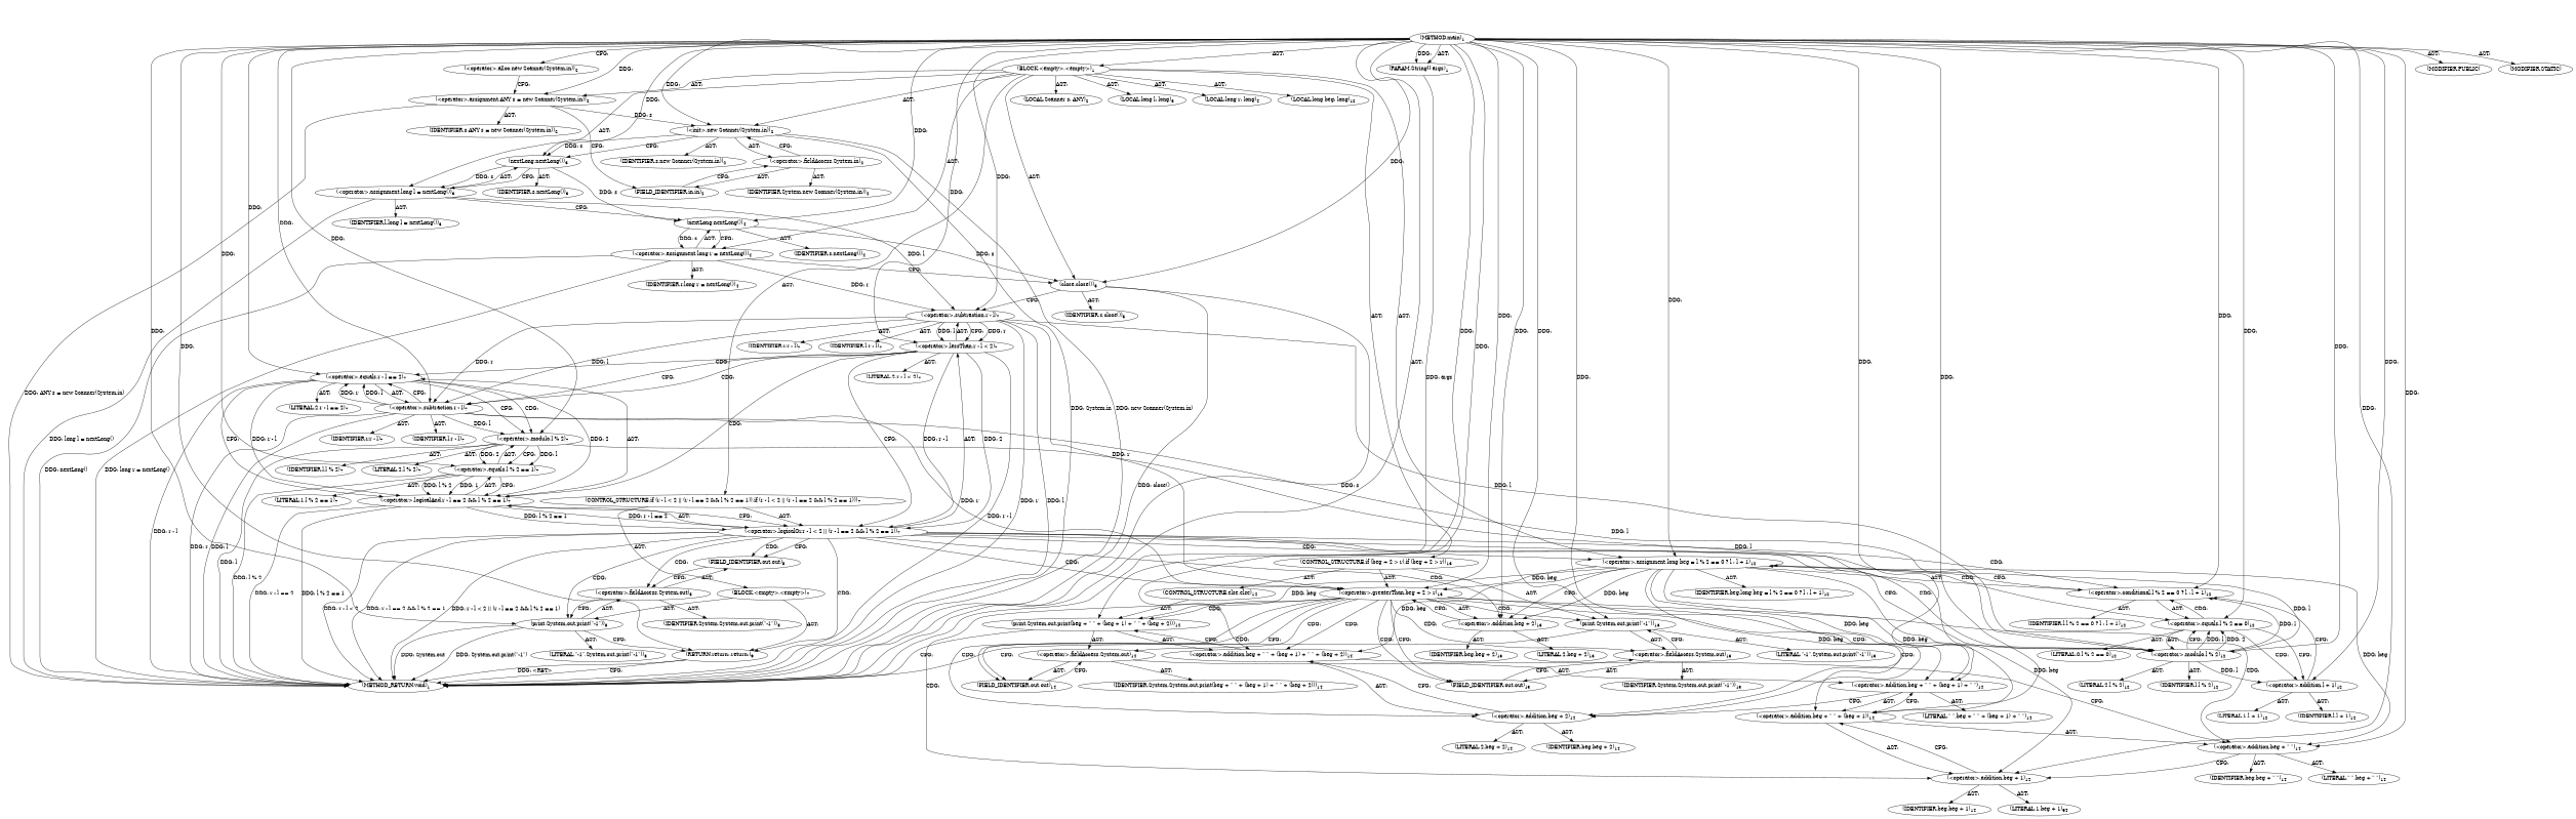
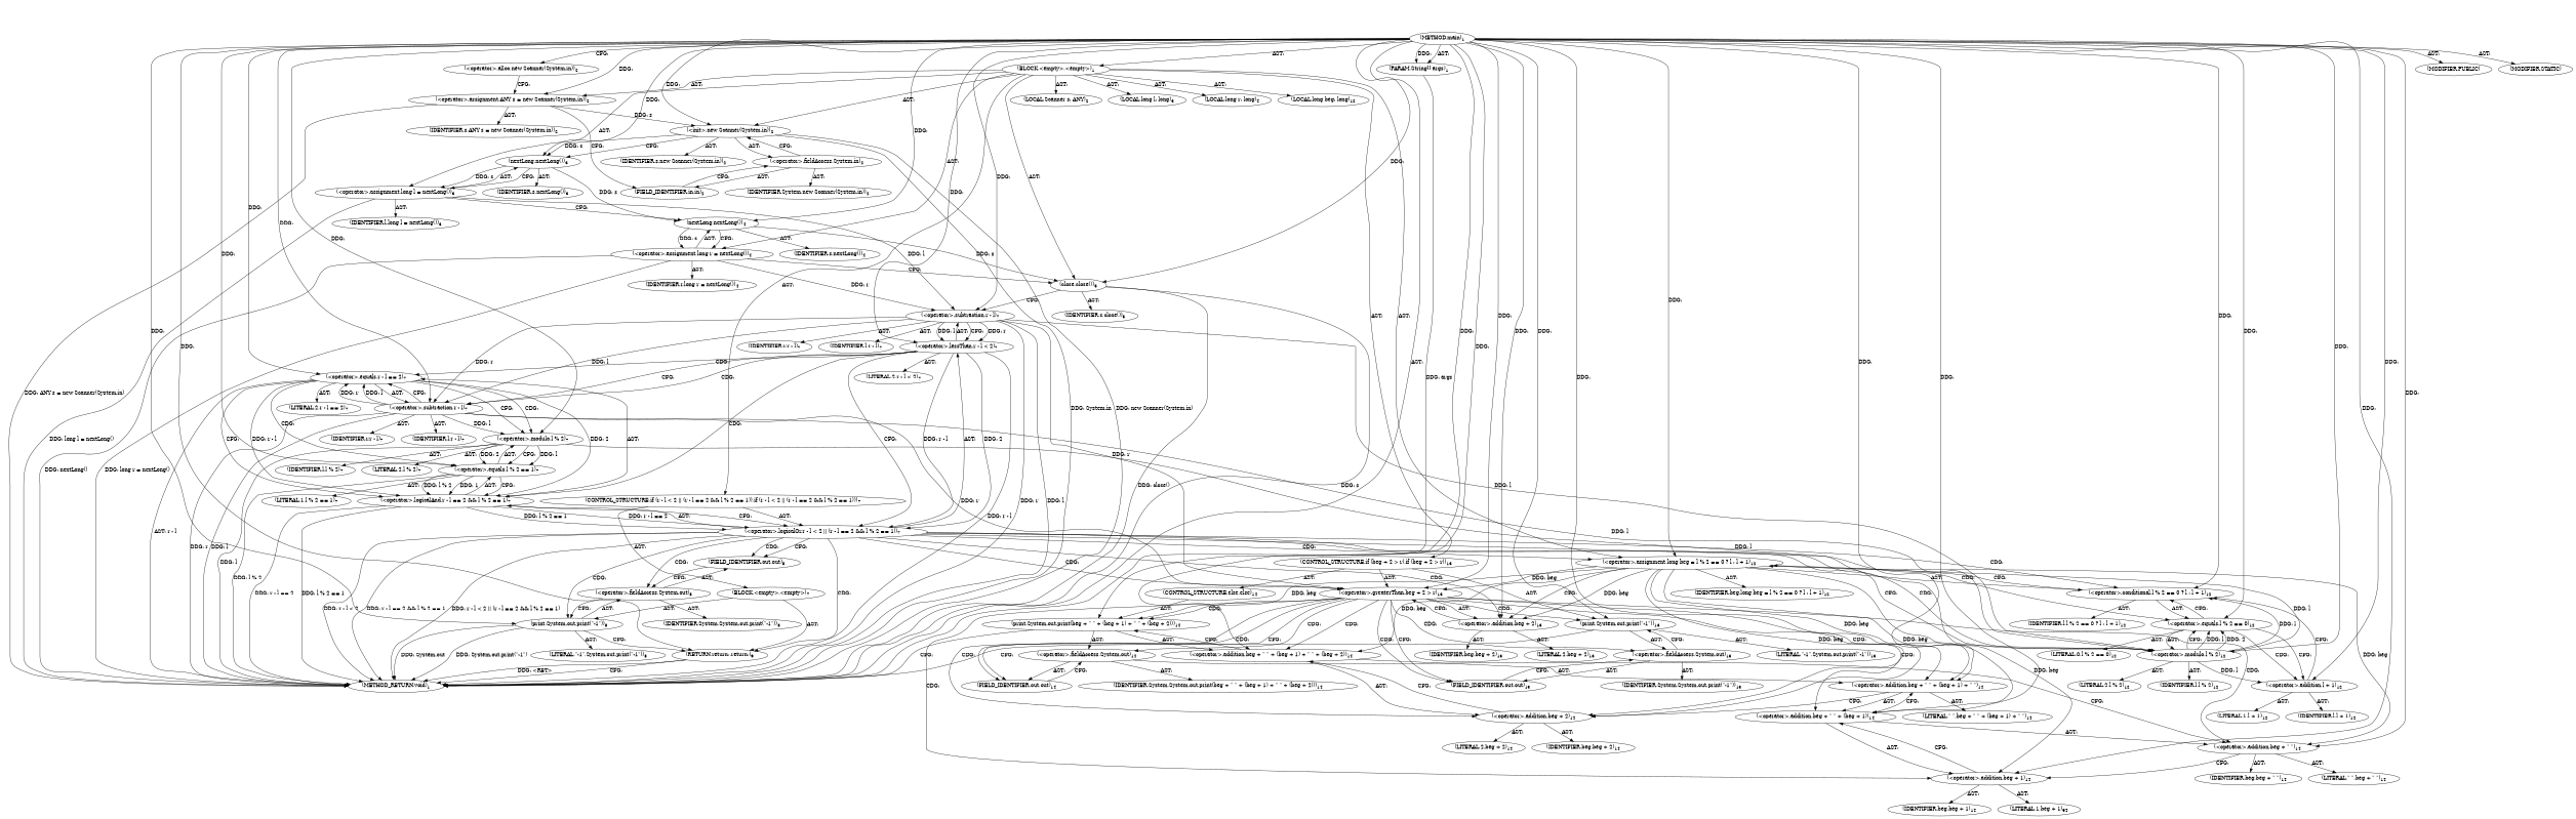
  digraph {
    n1 [label=<(METHOD,main)<SUB>1</SUB>>]
    n2 [label=<(PARAM,String[] args)<SUB>1</SUB>>]
    n3 [label=<(BLOCK,&lt;empty&gt;,&lt;empty&gt;)<SUB>1</SUB>>]
    n4 [label=<(&lt;operator&gt;.assignment,ANY s = new Scanner(System.in))<SUB>2</SUB>>]
    n5 [label=<(&lt;operator&gt;.alloc,new Scanner(System.in))<SUB>2</SUB>>]
    n6 [label=<(&lt;init&gt;,new Scanner(System.in))<SUB>2</SUB>>]
    n7 [label=<(nextLong,nextLong())<SUB>3</SUB>>]
    n8 [label=<(nextLong,nextLong())<SUB>4</SUB>>]
    n9 [label=<(close,close())<SUB>5</SUB>>]
    n10 [label=<(&lt;operator&gt;.lessThan,r - l &lt; 2)<SUB>7</SUB>>]
    n11 [label=<(&lt;operator&gt;.subtraction,r - l)<SUB>7</SUB>>]
    n12 [label=<(&lt;operator&gt;.equals,r - l == 2)<SUB>7</SUB>>]
    n13 [label=<(&lt;operator&gt;.subtraction,r - l)<SUB>7</SUB>>]
    n14 [label=<(&lt;operator&gt;.equals,l % 2 == 1)<SUB>7</SUB>>]
    n15 [label=<(&lt;operator&gt;.modulo,l % 2)<SUB>7</SUB>>]
    n16 [label=<(print,System.out.print(&quot;-1&quot;))<SUB>8</SUB>>]
    n17 [label=<(RETURN,return;,return;)<SUB>9</SUB>>]
    n18 [label=<(&lt;operator&gt;.assignment,long beg = l % 2 == 0 ? l : l + 1)<SUB>12</SUB>>]
    n19 [label=<(&lt;operator&gt;.conditional,l % 2 == 0 ? l : l + 1)<SUB>12</SUB>>]
    n20 [label=<(&lt;operator&gt;.equals,l % 2 == 0)<SUB>12</SUB>>]
    n21 [label=<(&lt;operator&gt;.modulo,l % 2)<SUB>12</SUB>>]
    n22 [label=<(&lt;operator&gt;.addition,l + 1)<SUB>12</SUB>>]
    n23 [label=<(&lt;operator&gt;.greaterThan,beg + 2 &gt; r)<SUB>13</SUB>>]
    n24 [label=<(&lt;operator&gt;.addition,beg + 2)<SUB>13</SUB>>]
    n25 [label=<(print,System.out.print(&quot;-1&quot;))<SUB>13</SUB>>]
    n26 [label=<(print,System.out.print(beg + &quot; &quot; + (beg + 1) + &quot; &quot; + (beg + 2)))<SUB>14</SUB>>]
    n27 [label=<(&lt;operator&gt;.addition,beg + &quot; &quot; + (beg + 1) + &quot; &quot; + (beg + 2))<SUB>14</SUB>>]
    n28 [label=<(&lt;operator&gt;.addition,beg + &quot; &quot; + (beg + 1) + &quot; &quot;)<SUB>14</SUB>>]
    n29 [label=<(&lt;operator&gt;.addition,beg + &quot; &quot; + (beg + 1))<SUB>14</SUB>>]
    n30 [label=<(&lt;operator&gt;.addition,beg + &quot; &quot;)<SUB>14</SUB>>]
    n31 [label=<(&lt;operator&gt;.addition,beg + 1)<SUB>14</SUB>>]
    n32 [label=<(&lt;operator&gt;.addition,beg + 2)<SUB>14</SUB>>]
    n33 [label=<(MODIFIER,PUBLIC)>]
    n34 [label=<(MODIFIER,STATIC)>]
    n35 [label=<(METHOD_RETURN,void)<SUB>1</SUB>>]
    n36 [label=<(LOCAL,Scanner s: ANY)<SUB>2</SUB>>]
    n37 [label=<(LOCAL,long l: long)<SUB>3</SUB>>]
    n38 [label=<(&lt;operator&gt;.assignment,long l = nextLong())<SUB>3</SUB>>]
    n39 [label=<(LOCAL,long r: long)<SUB>4</SUB>>]
    n40 [label=<(&lt;operator&gt;.assignment,long r = nextLong())<SUB>4</SUB>>]
    n41 [label=<(CONTROL_STRUCTURE,if (r - l &lt; 2 || (r - l == 2 &amp;&amp; l % 2 == 1)),if (r - l &lt; 2 || (r - l == 2 &amp;&amp; l % 2 == 1)))<SUB>7</SUB>>]
    n42 [label=<(LOCAL,long beg: long)<SUB>12</SUB>>]
    n43 [label=<(CONTROL_STRUCTURE,if (beg + 2 &gt; r),if (beg + 2 &gt; r))<SUB>13</SUB>>]
    n44 [label=<(IDENTIFIER,s,ANY s = new Scanner(System.in))<SUB>2</SUB>>]
    n45 [label=<(FIELD_IDENTIFIER,in,in)<SUB>2</SUB>>]
    n46 [label=<(IDENTIFIER,s,new Scanner(System.in))<SUB>2</SUB>>]
    n47 [label=<(&lt;operator&gt;.fieldAccess,System.in)<SUB>2</SUB>>]
    n48 [label=<(IDENTIFIER,s,nextLong())<SUB>3</SUB>>]
    n49 [label=<(IDENTIFIER,s,nextLong())<SUB>4</SUB>>]
    n50 [label=<(IDENTIFIER,s,close())<SUB>5</SUB>>]
    n51 [label=<(&lt;operator&gt;.logicalOr,r - l &lt; 2 || (r - l == 2 &amp;&amp; l % 2 == 1))<SUB>7</SUB>>]
    n52 [label=<(&lt;operator&gt;.logicalAnd,r - l == 2 &amp;&amp; l % 2 == 1)<SUB>7</SUB>>]
    n53 [label=<(LITERAL,2,r - l &lt; 2)<SUB>7</SUB>>]
    n54 [label=<(IDENTIFIER,r,r - l)<SUB>7</SUB>>]
    n55 [label=<(IDENTIFIER,l,r - l)<SUB>7</SUB>>]
    n56 [label=<(LITERAL,2,r - l == 2)<SUB>7</SUB>>]
    n57 [label=<(IDENTIFIER,r,r - l)<SUB>7</SUB>>]
    n58 [label=<(IDENTIFIER,l,r - l)<SUB>7</SUB>>]
    n59 [label=<(LITERAL,1,l % 2 == 1)<SUB>7</SUB>>]
    n60 [label=<(IDENTIFIER,l,l % 2)<SUB>7</SUB>>]
    n61 [label=<(LITERAL,2,l % 2)<SUB>7</SUB>>]
    n62 [label=<(&lt;operator&gt;.fieldAccess,System.out)<SUB>8</SUB>>]
    n63 [label=<(LITERAL,&quot;-1&quot;,System.out.print(&quot;-1&quot;))<SUB>8</SUB>>]
    n64 [label=<(IDENTIFIER,beg,long beg = l % 2 == 0 ? l : l + 1)<SUB>12</SUB>>]
    n65 [label=<(IDENTIFIER,l,l % 2 == 0 ? l : l + 1)<SUB>12</SUB>>]
    n66 [label=<(LITERAL,0,l % 2 == 0)<SUB>12</SUB>>]
    n67 [label=<(IDENTIFIER,l,l % 2)<SUB>12</SUB>>]
    n68 [label=<(LITERAL,2,l % 2)<SUB>12</SUB>>]
    n69 [label=<(IDENTIFIER,l,l + 1)<SUB>12</SUB>>]
    n70 [label=<(LITERAL,1,l + 1)<SUB>12</SUB>>]
    n71 [label=<(&lt;operator&gt;.fieldAccess,System.out)<SUB>13</SUB>>]
    n72 [label=<(FIELD_IDENTIFIER,out,out)<SUB>13</SUB>>]
    n73 [label=<(&lt;operator&gt;.fieldAccess,System.out)<SUB>14</SUB>>]
    n74 [label=<(FIELD_IDENTIFIER,out,out)<SUB>14</SUB>>]
    n75 [label=<(IDENTIFIER,beg,beg + 2)<SUB>13</SUB>>]
    n76 [label=<(LITERAL,2,beg + 2)<SUB>13</SUB>>]
    n77 [label=<(LITERAL,&quot;-1&quot;,System.out.print(&quot;-1&quot;))<SUB>13</SUB>>]
    n78 [label=<(LITERAL,&quot; &quot;,beg + &quot; &quot; + (beg + 1) + &quot; &quot;)<SUB>14</SUB>>]
    n79 [label=<(IDENTIFIER,beg,beg + &quot; &quot;)<SUB>14</SUB>>]
    n80 [label=<(LITERAL,&quot; &quot;,beg + &quot; &quot;)<SUB>14</SUB>>]
    n81 [label=<(IDENTIFIER,beg,beg + 1)<SUB>14</SUB>>]
    n82 [label=<(LITERAL,1,beg + 1)<SUB>94</SUB>>]
    n83 [label=<(IDENTIFIER,beg,beg + 2)<SUB>14</SUB>>]
    n84 [label=<(LITERAL,2,beg + 2)<SUB>14</SUB>>]
    n85 [label=<(IDENTIFIER,l,long l = nextLong())<SUB>3</SUB>>]
    n86 [label=<(IDENTIFIER,r,long r = nextLong())<SUB>4</SUB>>]
    n87 [label=<(BLOCK,&lt;empty&gt;,&lt;empty&gt;)<SUB>7</SUB>>]
    n88 [label=<(CONTROL_STRUCTURE,else,else)<SUB>14</SUB>>]
    n89 [label=<(IDENTIFIER,System,new Scanner(System.in))<SUB>2</SUB>>]
    n90 [label=<(FIELD_IDENTIFIER,out,out)<SUB>8</SUB>>]
    n91 [label=<(IDENTIFIER,System,System.out.print(&quot;-1&quot;))<SUB>8</SUB>>]
    n92 [label=<(IDENTIFIER,System,System.out.print(&quot;-1&quot;))<SUB>13</SUB>>]
    n93 [label=<(IDENTIFIER,System,System.out.print(beg + &quot; &quot; + (beg + 1) + &quot; &quot; + (beg + 2)))<SUB>14</SUB>>]
    n1 -> n2 [label="AST: "]
    n1 -> n2 [label="DDG: "]
    n1 -> n3 [label="AST: "]
    n1 -> n4 [label="DDG: "]
    n1 -> n5 [label="CFG: "]
    n1 -> n6 [label="DDG: "]
    n1 -> n7 [label="DDG: "]
    n1 -> n8 [label="DDG: "]
    n1 -> n9 [label="DDG: "]
    n1 -> n10 [label="DDG: "]
    n1 -> n11 [label="DDG: "]
    n1 -> n12 [label="DDG: "]
    n1 -> n13 [label="DDG: "]
    n1 -> n14 [label="DDG: "]
    n1 -> n15 [label="DDG: "]
    n1 -> n16 [label="DDG: "]
    n1 -> n17 [label="DDG: "]
    n1 -> n18 [label="DDG: "]
    n1 -> n19 [label="DDG: "]
    n1 -> n20 [label="DDG: "]
    n1 -> n21 [label="DDG: "]
    n1 -> n22 [label="DDG: "]
    n1 -> n23 [label="DDG: "]
    n1 -> n24 [label="DDG: "]
    n1 -> n25 [label="DDG: "]
    n1 -> n26 [label="DDG: "]
    n1 -> n27 [label="DDG: "]
    n1 -> n28 [label="DDG: "]
    n1 -> n29 [label="DDG: "]
    n1 -> n30 [label="DDG: "]
    n1 -> n31 [label="DDG: "]
    n1 -> n32 [label="DDG: "]
    n1 -> n33 [label="AST: "]
    n1 -> n34 [label="AST: "]
    n1 -> n35 [label="AST: "]
    n2 -> n35 [label="DDG: args"]
    n3 -> n4 [label="AST: "]
    n3 -> n6 [label="AST: "]
    n3 -> n9 [label="AST: "]
    n3 -> n18 [label="AST: "]
    n3 -> n36 [label="AST: "]
    n3 -> n37 [label="AST: "]
    n3 -> n38 [label="AST: "]
    n3 -> n39 [label="AST: "]
    n3 -> n40 [label="AST: "]
    n3 -> n41 [label="AST: "]
    n3 -> n42 [label="AST: "]
    n3 -> n43 [label="AST: "]
    n4 -> n6 [label="DDG: s"]
    n4 -> n35 [label="DDG: ANY s = new Scanner(System.in)"]
    n4 -> n44 [label="AST: "]
    n4 -> n45 [label="CFG: "]
    n5 -> n4 [label="CFG: "]
    n6 -> n7 [label="CFG: "]
    n6 -> n7 [label="DDG: s"]
    n6 -> n35 [label="DDG: System.in"]
    n6 -> n35 [label="DDG: new Scanner(System.in)"]
    n6 -> n46 [label="AST: "]
    n6 -> n47 [label="AST: "]
    n7 -> n8 [label="DDG: s"]
    n7 -> n38 [label="CFG: "]
    n7 -> n38 [label="DDG: s"]
    n7 -> n48 [label="AST: "]
    n8 -> n9 [label="DDG: s"]
    n8 -> n40 [label="CFG: "]
    n8 -> n40 [label="DDG: s"]
    n8 -> n49 [label="AST: "]
    n9 -> n11 [label="CFG: "]
    n9 -> n35 [label="DDG: s"]
    n9 -> n35 [label="DDG: close()"]
    n9 -> n50 [label="AST: "]
    n10 -> n11 [label="AST: "]
    n10 -> n12 [label="CDG: "]
    n10 -> n13 [label="CFG: "]
    n10 -> n13 [label="CDG: "]
    n10 -> n35 [label="DDG: r - l"]
    n10 -> n51 [label="CFG: "]
    n10 -> n51 [label="DDG: r - l"]
    n10 -> n51 [label="DDG: 2"]
    n10 -> n52 [label="CDG: "]
    n10 -> n53 [label="AST: "]
    n11 -> n10 [label="CFG: "]
    n11 -> n10 [label="DDG: r"]
    n11 -> n10 [label="DDG: l"]
    n11 -> n13 [label="DDG: r"]
    n11 -> n13 [label="DDG: l"]
    n11 -> n21 [label="DDG: l"]
    n11 -> n23 [label="DDG: r"]
    n11 -> n35 [label="DDG: r"]
    n11 -> n35 [label="DDG: l"]
    n11 -> n54 [label="AST: "]
    n11 -> n55 [label="AST: "]
    n12 -> n13 [label="AST: "]
+   n12 -> n14 [label="CDG: "]
    n12 -> n15 [label="CFG: "]
    n12 -> n15 [label="CDG: "]
-   n12 -> n35 [label="DDG: r - l"]
+   n12 -> n35 [label="AST: r - l"]
    n12 -> n52 [label="CFG: "]
    n12 -> n52 [label="DDG: r - l"]
    n12 -> n52 [label="DDG: 2"]
    n12 -> n56 [label="AST: "]
    n13 -> n12 [label="CFG: "]
    n13 -> n12 [label="DDG: r"]
    n13 -> n12 [label="DDG: l"]
    n13 -> n15 [label="DDG: l"]
    n13 -> n21 [label="DDG: l"]
    n13 -> n23 [label="DDG: r"]
    n13 -> n35 [label="DDG: r"]
    n13 -> n35 [label="DDG: l"]
    n13 -> n57 [label="AST: "]
    n13 -> n58 [label="AST: "]
    n14 -> n15 [label="AST: "]
    n14 -> n35 [label="DDG: l % 2"]
    n14 -> n52 [label="CFG: "]
    n14 -> n52 [label="DDG: l % 2"]
    n14 -> n52 [label="DDG: 1"]
    n14 -> n59 [label="AST: "]
    n15 -> n14 [label="CFG: "]
    n15 -> n14 [label="DDG: l"]
    n15 -> n14 [label="DDG: 2"]
    n15 -> n21 [label="DDG: l"]
    n15 -> n35 [label="DDG: l"]
    n15 -> n60 [label="AST: "]
    n15 -> n61 [label="AST: "]
    n16 -> n17 [label="CFG: "]
    n16 -> n35 [label="DDG: System.out"]
    n16 -> n35 [label="DDG: System.out.print(&quot;-1&quot;)"]
    n16 -> n62 [label="AST: "]
    n16 -> n63 [label="AST: "]
    n17 -> n35 [label="CFG: "]
    n17 -> n35 [label="DDG: &lt;RET&gt;"]
    n18 -> n19 [label="AST: "]
    n18 -> n23 [label="DDG: beg"]
    n18 -> n24 [label="CFG: "]
    n18 -> n24 [label="DDG: beg"]
    n18 -> n26 [label="DDG: beg"]
    n18 -> n27 [label="DDG: beg"]
    n18 -> n28 [label="DDG: beg"]
    n18 -> n29 [label="DDG: beg"]
    n18 -> n30 [label="DDG: beg"]
    n18 -> n31 [label="DDG: beg"]
    n18 -> n32 [label="DDG: beg"]
    n18 -> n64 [label="AST: "]
    n19 -> n18 [label="CFG: "]
    n19 -> n20 [label="AST: "]
    n19 -> n65 [label="AST: "]
-   n20 -> n19 [label="CDG: "]
+   n20 -> n19 [label="CFG: "]
    n20 -> n21 [label="AST: "]
    n20 -> n22 [label="CFG: "]
    n20 -> n22 [label="CDG: "]
    n20 -> n66 [label="AST: "]
    n21 -> n18 [label="DDG: l"]
    n21 -> n19 [label="DDG: l"]
    n21 -> n20 [label="CFG: "]
    n21 -> n20 [label="DDG: l"]
    n21 -> n20 [label="DDG: 2"]
    n21 -> n22 [label="DDG: l"]
    n21 -> n67 [label="AST: "]
    n21 -> n68 [label="AST: "]
    n22 -> n19 [label="CFG: "]
    n22 -> n69 [label="AST: "]
    n22 -> n70 [label="AST: "]
    n23 -> n24 [label="AST: "]
    n23 -> n25 [label="CDG: "]
    n23 -> n26 [label="CDG: "]
    n23 -> n27 [label="CDG: "]
    n23 -> n28 [label="CDG: "]
    n23 -> n29 [label="CDG: "]
    n23 -> n30 [label="CDG: "]
    n23 -> n31 [label="CDG: "]
    n23 -> n32 [label="CDG: "]
    n23 -> n71 [label="CDG: "]
    n23 -> n72 [label="CFG: "]
    n23 -> n72 [label="CDG: "]
    n23 -> n73 [label="CDG: "]
    n23 -> n74 [label="CFG: "]
    n23 -> n74 [label="CDG: "]
    n24 -> n23 [label="CFG: "]
    n24 -> n75 [label="AST: "]
    n24 -> n76 [label="AST: "]
    n25 -> n35 [label="CFG: "]
    n25 -> n71 [label="AST: "]
    n25 -> n77 [label="AST: "]
    n26 -> n27 [label="AST: "]
    n26 -> n35 [label="CFG: "]
    n26 -> n73 [label="AST: "]
    n27 -> n26 [label="CFG: "]
    n27 -> n28 [label="AST: "]
    n27 -> n32 [label="AST: "]
    n28 -> n29 [label="AST: "]
    n28 -> n32 [label="CFG: "]
    n28 -> n78 [label="AST: "]
    n29 -> n28 [label="CFG: "]
    n29 -> n30 [label="AST: "]
    n29 -> n31 [label="AST: "]
    n30 -> n31 [label="CFG: "]
    n30 -> n79 [label="AST: "]
    n30 -> n80 [label="AST: "]
    n31 -> n29 [label="CFG: "]
    n31 -> n81 [label="AST: "]
    n31 -> n82 [label="AST: "]
    n32 -> n27 [label="CFG: "]
    n32 -> n83 [label="AST: "]
    n32 -> n84 [label="AST: "]
    n38 -> n7 [label="AST: "]
    n38 -> n8 [label="CFG: "]
    n38 -> n11 [label="DDG: l"]
    n38 -> n35 [label="DDG: long l = nextLong()"]
    n38 -> n85 [label="AST: "]
    n40 -> n8 [label="AST: "]
    n40 -> n9 [label="CFG: "]
    n40 -> n11 [label="DDG: r"]
    n40 -> n35 [label="DDG: nextLong()"]
    n40 -> n35 [label="DDG: long r = nextLong()"]
    n40 -> n86 [label="AST: "]
    n41 -> n51 [label="AST: "]
    n41 -> n87 [label="AST: "]
    n43 -> n23 [label="AST: "]
    n43 -> n25 [label="AST: "]
    n43 -> n88 [label="AST: "]
    n45 -> n47 [label="CFG: "]
    n47 -> n6 [label="CFG: "]
    n47 -> n45 [label="AST: "]
    n47 -> n89 [label="AST: "]
    n51 -> n10 [label="AST: "]
    n51 -> n16 [label="CDG: "]
    n51 -> n17 [label="CDG: "]
    n51 -> n18 [label="CDG: "]
    n51 -> n19 [label="CDG: "]
    n51 -> n20 [label="CDG: "]
    n51 -> n21 [label="CFG: "]
    n51 -> n21 [label="CDG: "]
    n51 -> n23 [label="CDG: "]
    n51 -> n24 [label="CDG: "]
    n51 -> n35 [label="DDG: r - l &lt; 2"]
    n51 -> n35 [label="DDG: r - l == 2 &amp;&amp; l % 2 == 1"]
    n51 -> n35 [label="DDG: r - l &lt; 2 || (r - l == 2 &amp;&amp; l % 2 == 1)"]
    n51 -> n52 [label="AST: "]
    n51 -> n62 [label="CDG: "]
    n51 -> n90 [label="CFG: "]
    n51 -> n90 [label="CDG: "]
    n52 -> n12 [label="AST: "]
    n52 -> n14 [label="AST: "]
    n52 -> n35 [label="DDG: r - l == 2"]
    n52 -> n35 [label="DDG: l % 2 == 1"]
    n52 -> n51 [label="CFG: "]
    n52 -> n51 [label="DDG: r - l == 2"]
    n52 -> n51 [label="DDG: l % 2 == 1"]
    n62 -> n16 [label="CFG: "]
    n62 -> n90 [label="AST: "]
    n62 -> n91 [label="AST: "]
    n71 -> n25 [label="CFG: "]
    n71 -> n72 [label="AST: "]
    n71 -> n92 [label="AST: "]
    n72 -> n71 [label="CFG: "]
    n73 -> n30 [label="CFG: "]
    n73 -> n74 [label="AST: "]
    n73 -> n93 [label="AST: "]
    n74 -> n73 [label="CFG: "]
    n87 -> n16 [label="AST: "]
    n87 -> n17 [label="AST: "]
    n88 -> n26 [label="AST: "]
    n90 -> n62 [label="CFG: "]
  }
